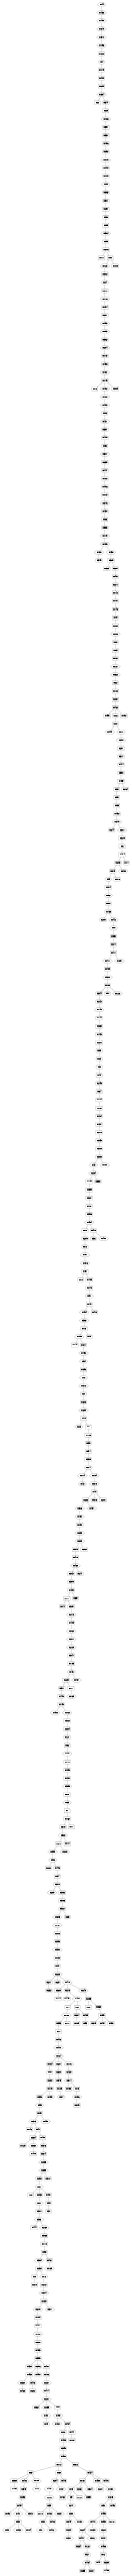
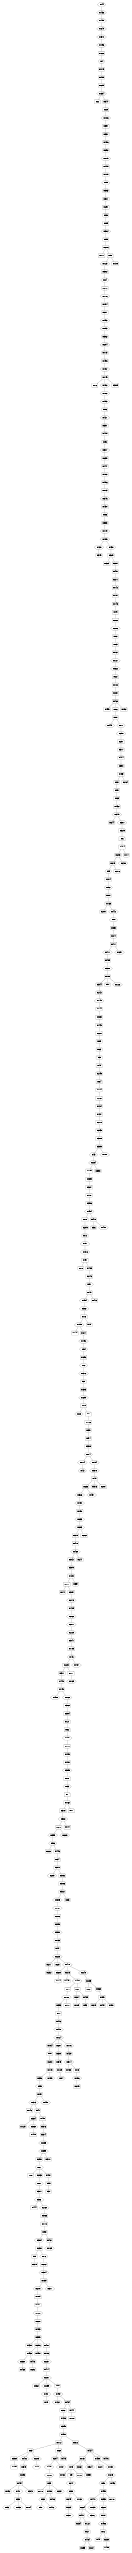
  graph {
    fontname="DejaVu Serif"
    node [fontname="DejaVu Serif" shape=cylinder]
    edge [fontname="DejaVu Serif"]
    n_44 [shape=hexagon]
    n_436 [shape=hexagon]
    n_459 [shape=hexagon]
    n_240 [shape=hexagon]
    n_370 [shape=hexagon]
    n_196 [shape=hexagon]
    n_226
    n_4 [shape=hexagon]
    n_175
    n_409
    n_295 [shape=note]
    n_354 [shape=hexagon]
    n_2 [shape=note]
    n_347
    n_29 [shape=note]
    n_186 [shape=hexagon]
    n_391 [shape=note]
    n_337
    n_486
    n_252
    n_179 [shape=hexagon]
    n_419 [shape=note]
    n_109
    n_99 [shape=hexagon]
    n_363
    n_301
    n_251 [shape=note]
    n_30
    n_85 [shape=note]
    n_364 [shape=hexagon]
    n_55
    n_216 [shape=note]
    n_177 [shape=note]
    n_98 [shape=note]
    n_123 [shape=hexagon]
    n_138 [shape=note]
    n_382 [shape=note]
    n_24 [shape=hexagon]
    n_272
    n_116 [shape=hexagon]
    n_194 [shape=note]
    n_201
    n_493 [shape=hexagon]
    n_153 [shape=hexagon]
    n_362
    n_294 [shape=hexagon]
    n_113
    n_496 [shape=note]
    n_467 [shape=hexagon]
    n_145 [shape=note]
    n_16 [shape=note]
    n_460 [shape=hexagon]
    n_389 [shape=note]
    n_182 [shape=hexagon]
    n_403 [shape=hexagon]
    n_86
    n_421 [shape=hexagon]
    n_351
    n_479
    n_92
    n_307 [shape=hexagon]
    n_239 [shape=note]
    n_447
    n_160
    n_466
    n_173 [shape=note]
    n_346 [shape=hexagon]
    n_430 [shape=note]
    n_36 [shape=note]
    n_333
    n_119 [shape=hexagon]
    n_405 [shape=hexagon]
    n_428 [shape=hexagon]
    n_438 [shape=hexagon]
    n_349
    n_329 [shape=note]
    n_365 [shape=note]
    n_287
    n_491
    n_271
    n_142 [shape=note]
    n_191
    n_143
    n_75 [shape=note]
    n_202 [shape=note]
    n_286 [shape=hexagon]
    n_68
    n_65 [shape=note]
    n_167
    n_127 [shape=hexagon]
    n_322 [shape=hexagon]
    n_22 [shape=note]
    n_102 [shape=note]
    n_231 [shape=note]
    n_462
    n_455 [shape=note]
    n_66
    n_192 [shape=note]
    n_80
    n_445 [shape=hexagon]
    n_71 [shape=hexagon]
    n_298 [shape=hexagon]
    n_291 [shape=note]
    n_317
    n_474
    n_390
    n_469 [shape=note]
    n_31
    n_264 [shape=note]
    n_51
    n_63 [shape=note]
    n_432 [shape=note]
    n_340 [shape=hexagon]
    n_244
    n_387 [shape=hexagon]
    n_325 [shape=note]
    n_6 [shape=note]
    n_404 [shape=note]
    n_203
    n_14
    n_279
    n_238 [shape=hexagon]
    n_5 [shape=hexagon]
    n_276
    n_214 [shape=note]
    n_52 [shape=hexagon]
    n_70
    n_163
    n_200
    n_442 [shape=hexagon]
    n_88 [shape=hexagon]
    n_350
    n_274
    n_417 [shape=note]
    n_411 [shape=hexagon]
    n_297 [shape=hexagon]
    n_485
    n_308 [shape=hexagon]
    n_188
    n_344
    n_97
    n_126 [shape=hexagon]
    n_242
    n_148 [shape=hexagon]
    n_144
    n_383 [shape=note]
    n_443 [shape=note]
    n_220 [shape=note]
    n_89
    n_23
    n_3
    n_49 [shape=note]
    n_245
    n_64 [shape=note]
    n_184
    n_268 [shape=note]
    n_134
    n_427 [shape=note]
    n_218 [shape=note]
    n_243
    n_388 [shape=note]
    n_309
    n_43 [shape=hexagon]
    n_180 [shape=hexagon]
    n_254 [shape=hexagon]
    n_185 [shape=note]
    n_398
    n_335 [shape=note]
    n_327 [shape=note]
    n_187
    n_356 [shape=note]
    n_494 [shape=hexagon]
    n_18 [shape=note]
    n_478
    n_209
    n_56
    n_490 [shape=hexagon]
    n_72
    n_151 [shape=hexagon]
    n_136 [shape=hexagon]
    n_451 [shape=note]
    n_10
    n_483 [shape=note]
    n_246 [shape=note]
    n_91 [shape=hexagon]
    n_40 [shape=note]
    n_484 [shape=hexagon]
    n_413 [shape=note]
    n_367 [shape=hexagon]
    n_161 [shape=note]
    n_195 [shape=hexagon]
    n_15
    n_140 [shape=note]
    n_217
    n_492 [shape=hexagon]
    n_94 [shape=hexagon]
    n_256 [shape=note]
    n_67 [shape=hexagon]
    n_372 [shape=hexagon]
    n_21
    n_303
    n_299 [shape=hexagon]
    n_78 [shape=note]
    n_28 [shape=hexagon]
    n_7 [shape=note]
    n_166 [shape=note]
    n_35
    n_54 [shape=note]
    n_338 [shape=note]
    n_74 [shape=hexagon]
    n_114 [shape=hexagon]
    n_154 [shape=hexagon]
    n_42 [shape=hexagon]
    n_378 [shape=hexagon]
    n_48 [shape=note]
    n_236 [shape=note]
    n_316
    n_208 [shape=note]
    n_326 [shape=hexagon]
    n_437 [shape=hexagon]
    n_480 [shape=hexagon]
    n_150 [shape=note]
    n_233 [shape=hexagon]
    n_283 [shape=hexagon]
    n_315 [shape=note]
    n_282 [shape=note]
    n_470 [shape=note]
    n_468 [shape=hexagon]
    n_342 [shape=note]
    n_241
    n_379
    n_423 [shape=note]
    n_111 [shape=note]
    n_357
    n_141
    n_397 [shape=note]
    n_273 [shape=hexagon]
    n_425 [shape=note]
    n_262 [shape=hexagon]
    n_277 [shape=hexagon]
    n_229 [shape=hexagon]
    n_341 [shape=note]
    n_183 [shape=note]
    n_46 [shape=hexagon]
    n_223 [shape=note]
    n_487 [shape=hexagon]
    n_311
    n_171 [shape=note]
    n_448
    n_165 [shape=hexagon]
    n_149
    n_408 [shape=hexagon]
    n_168 [shape=hexagon]
    n_302 [shape=note]
    n_394 [shape=note]
    n_121
    n_62 [shape=note]
    n_197 [shape=hexagon]
    n_110
    n_159
    n_190 [shape=note]
    n_385 [shape=hexagon]
    n_101 [shape=note]
    n_33 [shape=hexagon]
    n_1 [shape=note]
    n_162 [shape=note]
    n_318 [shape=note]
    n_11 [shape=note]
    n_360 [shape=hexagon]
    n_210
    n_147 [shape=note]
    n_355 [shape=hexagon]
    n_269 [shape=hexagon]
    n_96 [shape=hexagon]
    n_222
    n_446
    n_34 [shape=note]
    n_270
    n_289 [shape=hexagon]
    n_392 [shape=note]
    n_386 [shape=note]
    n_321
    n_305 [shape=hexagon]
    n_83
    n_181 [shape=hexagon]
    n_206 [shape=note]
    n_258
    n_380 [shape=hexagon]
    n_133 [shape=note]
    n_47
    n_225 [shape=hexagon]
    n_211
    n_25 [shape=note]
    n_418 [shape=hexagon]
    n_232
    n_328 [shape=note]
    n_213
    n_248 [shape=hexagon]
    n_174
    n_449
    n_488 [shape=hexagon]
    n_285
    n_77
    n_20
    n_82 [shape=note]
    n_368
    n_100 [shape=hexagon]
    n_204
    n_439 [shape=note]
    n_393
    n_117
    n_105 [shape=note]
    n_53
    n_17 [shape=note]
    n_472
    n_410 [shape=hexagon]
    n_124 [shape=hexagon]
    n_164
    n_207 [shape=note]
    n_176 [shape=hexagon]
    n_81
    n_300
    n_429
    n_280
    n_343 [shape=note]
    n_314 [shape=hexagon]
    n_115
    n_396
    n_489 [shape=hexagon]
    n_59 [shape=hexagon]
    n_157
    n_313 [shape=hexagon]
    n_458 [shape=hexagon]
    n_146 [shape=note]
    n_41
    n_334 [shape=note]
    n_450 [shape=note]
    n_125
    n_369 [shape=hexagon]
    n_376
    n_475 [shape=note]
    n_374
    n_235 [shape=hexagon]
    n_399 [shape=hexagon]
    n_290
    n_310 [shape=note]
    n_61 [shape=hexagon]
    n_0 [shape=note]
    n_263
    n_481
    n_87 [shape=hexagon]
    n_95
    n_377
    n_37
    n_361 [shape=hexagon]
    n_444 [shape=note]
    n_260 [shape=hexagon]
    n_366 [shape=note]
    n_172 [shape=note]
    n_58 [shape=note]
    n_384 [shape=hexagon]
    n_461
    n_230 [shape=note]
    n_169 [shape=hexagon]
    n_8
    n_76 [shape=hexagon]
    n_375 [shape=note]
    n_212 [shape=note]
    n_304 [shape=hexagon]
    n_135 [shape=note]
    n_278 [shape=hexagon]
    n_371 [shape=hexagon]
    n_189 [shape=note]
    n_471
    n_128 [shape=hexagon]
    n_228
    n_465
    n_395
    n_420
    n_296
    n_407 [shape=note]
    n_453 [shape=note]
    n_498
    n_106
    n_330 [shape=hexagon]
    n_416
    n_257 [shape=hexagon]
    n_463 [shape=note]
    n_292 [shape=note]
    n_414
    n_281 [shape=hexagon]
    n_332 [shape=note]
    n_259 [shape=hexagon]
    n_50
    n_431 [shape=hexagon]
    n_457 [shape=hexagon]
    n_79 [shape=note]
    n_422 [shape=hexagon]
    n_434 [shape=note]
    n_267
    n_441 [shape=note]
    n_426 [shape=note]
    n_108 [shape=note]
    n_345
    n_400
    n_112 [shape=note]
    n_312 [shape=note]
    n_69 [shape=note]
    n_60 [shape=note]
    n_424
    n_358 [shape=note]
    n_402 [shape=hexagon]
-   n_205 [shape=hexagon label=n_705]
+   n_205 [shape=hexagon]
    n_284
    n_473
    n_131 [shape=note]
    n_435 [shape=note]
    n_476
    n_199 [shape=note]
    n_348 [shape=note]
    n_19 [shape=hexagon]
    n_415 [shape=hexagon]
    n_137 [shape=hexagon]
    n_293
    n_454 [shape=note]
    n_152 [shape=note]
    n_401 [shape=hexagon]
    n_373 [shape=hexagon]
    n_331 [shape=note]
    n_93 [shape=hexagon]
    n_193 [shape=hexagon]
    n_104 [shape=note]
    n_288 [shape=hexagon]
    n_39
    n_170
    n_198 [shape=note]
    n_237 [shape=hexagon]
    n_32 [shape=hexagon]
    n_406 [shape=note]
    n_57 [shape=hexagon]
    n_412 [shape=hexagon]
    n_73 [shape=note]
    n_261
    n_324 [shape=hexagon]
    n_221 [shape=note]
    n_130 [shape=hexagon]
    n_482 [shape=note]
    n_9
    n_120
    n_359
    n_215 [shape=hexagon]
    n_247 [shape=hexagon]
    n_38 [shape=hexagon]
    n_249 [shape=note]
    n_103 [shape=hexagon]
    n_265
    n_381 [shape=hexagon]
    n_90 [shape=hexagon]
    n_452 [shape=note]
    n_499
    n_440 [shape=hexagon]
    n_253
    n_118
    n_224 [shape=note]
    n_139 [shape=hexagon]
    n_320 [shape=note]
    n_477
    n_306 [shape=hexagon]
    n_107
    n_234
    n_122
    n_27
    n_464 [shape=hexagon]
    n_255
    n_227
    n_456 [shape=hexagon]
    n_12 [shape=note]
    n_45
    n_250
    n_495
    n_129
    n_84 [shape=hexagon]
    n_433 [shape=note]
    n_13 [shape=note]
    n_156 [shape=hexagon]
    n_275 [shape=note]
    n_155 [shape=note]
    n_219
    n_497 [shape=note]
    n_158
    n_44 -- n_436
    n_436 -- n_459
    n_459 -- n_240
    n_240 -- n_370
    n_370 -- n_196
    n_196 -- n_226
    n_226 -- n_4
    n_4 -- n_175
    n_175 -- n_409
    n_409 -- n_295
    n_295 -- n_354
    n_354 -- n_2
    n_354 -- n_347
    n_347 -- n_29
    n_29 -- n_186
    n_186 -- n_391
    n_391 -- n_337
    n_337 -- n_486
    n_486 -- n_252
    n_252 -- n_179
    n_179 -- n_419
    n_419 -- n_109
    n_109 -- n_99
    n_99 -- n_363
    n_363 -- n_301
    n_301 -- n_251
    n_251 -- n_30
    n_30 -- n_85
    n_85 -- n_364
    n_364 -- n_55
    n_55 -- n_216
    n_216 -- n_177
    n_216 -- n_98
    n_98 -- n_123
    n_98 -- n_138
    n_123 -- n_382
    n_382 -- n_24
    n_24 -- n_272
    n_272 -- n_116
    n_116 -- n_194
    n_194 -- n_201
    n_201 -- n_493
    n_493 -- n_153
    n_153 -- n_362
    n_362 -- n_294
    n_294 -- n_113
    n_113 -- n_496
    n_496 -- n_467
    n_467 -- n_145
    n_145 -- n_16
    n_145 -- n_460
    n_145 -- n_389
    n_460 -- n_182
    n_182 -- n_403
    n_403 -- n_86
    n_86 -- n_421
    n_421 -- n_351
    n_351 -- n_479
    n_479 -- n_92
    n_92 -- n_307
    n_307 -- n_239
    n_239 -- n_447
    n_447 -- n_160
    n_160 -- n_466
    n_466 -- n_173
    n_173 -- n_346
    n_346 -- n_430
    n_430 -- n_36
    n_36 -- n_333
    n_333 -- n_119
    n_119 -- n_405
    n_405 -- n_428
    n_405 -- n_438
    n_428 -- n_349
    n_438 -- n_329
    n_329 -- n_365
    n_329 -- n_287
    n_287 -- n_491
    n_491 -- n_271
    n_271 -- n_142
    n_142 -- n_191
    n_191 -- n_143
    n_143 -- n_75
    n_75 -- n_202
    n_202 -- n_286
    n_286 -- n_68
    n_68 -- n_65
    n_65 -- n_167
    n_167 -- n_127
    n_127 -- n_322
    n_322 -- n_22
    n_22 -- n_102
    n_102 -- n_231
    n_231 -- n_462
    n_462 -- n_455
    n_462 -- n_66
    n_462 -- n_192
    n_66 -- n_80
    n_80 -- n_445
    n_80 -- n_71
    n_71 -- n_298
    n_298 -- n_291
    n_291 -- n_317
    n_317 -- n_474
    n_474 -- n_390
    n_390 -- n_469
    n_469 -- n_31
    n_469 -- n_264
    n_31 -- n_51
    n_51 -- n_63
    n_63 -- n_432
    n_432 -- n_340
    n_340 -- n_244
    n_340 -- n_387
    n_387 -- n_325
    n_325 -- n_6
    n_6 -- n_404
    n_404 -- n_203
    n_404 -- n_14
    n_203 -- n_279
    n_203 -- n_238
    n_279 -- n_5
    n_279 -- n_276
    n_5 -- n_214
    n_214 -- n_52
    n_52 -- n_70
    n_70 -- n_163
    n_163 -- n_200
    n_163 -- n_442
    n_442 -- n_88
    n_88 -- n_350
    n_350 -- n_274
    n_274 -- n_417
    n_417 -- n_411
    n_417 -- n_297
    n_411 -- n_485
    n_485 -- n_308
    n_308 -- n_188
    n_188 -- n_344
    n_188 -- n_97
    n_188 -- n_126
    n_344 -- n_242
    n_242 -- n_148
    n_148 -- n_144
    n_144 -- n_383
    n_383 -- n_443
    n_443 -- n_220
    n_220 -- n_89
    n_89 -- n_23
    n_23 -- n_3
    n_3 -- n_49
    n_49 -- n_245
    n_245 -- n_64
    n_64 -- n_184
    n_184 -- n_268
    n_268 -- n_134
    n_134 -- n_427
    n_427 -- n_218
    n_218 -- n_243
    n_243 -- n_388
    n_388 -- n_309
    n_309 -- n_43
    n_309 -- n_180
    n_43 -- n_254
    n_254 -- n_185
    n_254 -- n_398
    n_185 -- n_335
    n_335 -- n_327
    n_327 -- n_187
    n_187 -- n_356
    n_356 -- n_494
    n_494 -- n_18
    n_494 -- n_478
    n_18 -- n_209
    n_478 -- n_56
    n_478 -- n_490
    n_209 -- n_72
    n_72 -- n_151
    n_151 -- n_136
    n_136 -- n_451
    n_451 -- n_10
    n_451 -- n_483
    n_483 -- n_246
    n_246 -- n_91
    n_91 -- n_40
    n_40 -- n_484
    n_40 -- n_413
    n_484 -- n_367
    n_367 -- n_161
    n_161 -- n_195
    n_161 -- n_15
    n_195 -- n_140
    n_195 -- n_217
    n_217 -- n_492
    n_492 -- n_94
    n_94 -- n_256
    n_256 -- n_67
    n_67 -- n_372
    n_372 -- n_21
    n_21 -- n_303
    n_303 -- n_299
    n_299 -- n_78
    n_78 -- n_28
    n_78 -- n_7
    n_7 -- n_166
    n_166 -- n_35
    n_35 -- n_54
    n_54 -- n_338
    n_338 -- n_74
    n_74 -- n_114
    n_74 -- n_154
    n_114 -- n_42
    n_154 -- n_378
    n_378 -- n_48
    n_48 -- n_236
    n_48 -- n_316
    n_48 -- n_208
    n_236 -- n_326
    n_236 -- n_437
    n_326 -- n_480
    n_480 -- n_150
    n_150 -- n_233
    n_233 -- n_283
    n_283 -- n_315
    n_283 -- n_282
    n_315 -- n_470
    n_470 -- n_468
    n_468 -- n_342
    n_468 -- n_241
    n_342 -- n_379
    n_379 -- n_423
    n_423 -- n_111
    n_423 -- n_357
    n_111 -- n_141
    n_111 -- n_397
    n_397 -- n_273
    n_273 -- n_425
    n_425 -- n_262
    n_262 -- n_277
    n_277 -- n_229
    n_229 -- n_341
    n_341 -- n_183
    n_183 -- n_46
    n_46 -- n_223
    n_46 -- n_487
    n_223 -- n_311
    n_223 -- n_171
    n_311 -- n_448
    n_171 -- n_165
    n_448 -- n_149
    n_149 -- n_408
    n_149 -- n_168
    n_168 -- n_302
    n_302 -- n_394
    n_394 -- n_121
    n_121 -- n_62
    n_62 -- n_197
    n_197 -- n_110
    n_110 -- n_159
    n_159 -- n_190
    n_190 -- n_385
    n_385 -- n_101
    n_101 -- n_33
    n_33 -- n_1
    n_1 -- n_162
    n_162 -- n_318
    n_162 -- n_11
    n_318 -- n_360
    n_360 -- n_210
    n_360 -- n_147
    n_210 -- n_355
    n_210 -- n_269
    n_355 -- n_96
    n_96 -- n_222
    n_96 -- n_446
    n_446 -- n_34
    n_34 -- n_270
    n_270 -- n_289
    n_270 -- n_392
    n_392 -- n_386
    n_386 -- n_321
    n_321 -- n_305
    n_321 -- n_83
    n_305 -- n_181
    n_181 -- n_206
    n_206 -- n_258
    n_258 -- n_380
    n_380 -- n_133
    n_133 -- n_47
    n_47 -- n_225
    n_225 -- n_211
    n_225 -- n_25
    n_225 -- n_418
    n_211 -- n_232
    n_418 -- n_328
    n_418 -- n_213
    n_418 -- n_248
    n_328 -- n_174
    n_213 -- n_449
    n_213 -- n_488
    n_248 -- n_285
    n_488 -- n_77
    n_488 -- n_20
    n_285 -- n_82
    n_285 -- n_368
    n_77 -- n_100
    n_20 -- n_204
    n_20 -- n_439
    n_368 -- n_155
    n_100 -- n_393
    n_100 -- n_117
    n_204 -- n_105
    n_439 -- n_53
    n_393 -- n_17
    n_17 -- n_472
    n_472 -- n_410
    n_410 -- n_124
    n_124 -- n_164
    n_124 -- n_207
    n_124 -- n_176
    n_164 -- n_81
    n_207 -- n_300
    n_176 -- n_429
    n_81 -- n_280
    n_300 -- n_343
    n_429 -- n_314
    n_280 -- n_115
    n_343 -- n_129
    n_314 -- n_433
    n_314 -- n_13
    n_115 -- n_396
    n_115 -- n_489
    n_396 -- n_59
    n_59 -- n_157
    n_157 -- n_313
    n_157 -- n_458
    n_313 -- n_146
    n_313 -- n_41
    n_41 -- n_334
    n_41 -- n_450
    n_334 -- n_125
    n_334 -- n_369
    n_450 -- n_376
    n_369 -- n_475
    n_376 -- n_374
    n_374 -- n_235
    n_235 -- n_399
    n_399 -- n_290
    n_399 -- n_310
    n_290 -- n_61
    n_61 -- n_0
    n_61 -- n_263
    n_61 -- n_481
    n_263 -- n_87
    n_481 -- n_95
    n_87 -- n_377
    n_95 -- n_37
    n_377 -- n_361
    n_361 -- n_444
    n_361 -- n_260
    n_260 -- n_366
    n_366 -- n_172
    n_172 -- n_58
    n_58 -- n_384
    n_58 -- n_461
    n_384 -- n_230
    n_461 -- n_169
    n_230 -- n_8
    n_230 -- n_76
    n_8 -- n_375
    n_76 -- n_212
    n_212 -- n_304
    n_304 -- n_135
    n_135 -- n_278
    n_135 -- n_371
    n_278 -- n_189
    n_189 -- n_471
    n_471 -- n_128
    n_128 -- n_228
    n_228 -- n_465
    n_465 -- n_395
    n_395 -- n_420
    n_395 -- n_296
    n_395 -- n_407
    n_296 -- n_453
    n_296 -- n_498
    n_407 -- n_106
    n_453 -- n_330
    n_453 -- n_416
    n_106 -- n_257
    n_330 -- n_463
    n_416 -- n_292
    n_257 -- n_414
    n_414 -- n_281
    n_281 -- n_332
    n_281 -- n_259
    n_281 -- n_50
    n_259 -- n_431
    n_50 -- n_457
    n_431 -- n_79
    n_457 -- n_422
    n_457 -- n_434
    n_434 -- n_267
    n_434 -- n_441
    n_267 -- n_426
    n_441 -- n_108
    n_426 -- n_345
    n_345 -- n_400
    n_400 -- n_112
    n_400 -- n_312
    n_112 -- n_69
    n_112 -- n_60
    n_312 -- n_424
    n_69 -- n_358
    n_69 -- n_402
    n_69 -- n_205
    n_60 -- n_284
    n_60 -- n_473
    n_424 -- n_131
    n_424 -- n_435
    n_424 -- n_476
    n_358 -- n_199
    n_402 -- n_348
    n_205 -- n_19
    n_284 -- n_415
    n_284 -- n_137
    n_131 -- n_73
    n_131 -- n_261
    n_131 -- n_324
    n_435 -- n_221
    n_435 -- n_130
    n_348 -- n_293
    n_415 -- n_288
    n_293 -- n_454
    n_454 -- n_152
    n_454 -- n_401
    n_454 -- n_373
    n_401 -- n_331
    n_331 -- n_93
    n_331 -- n_193
    n_331 -- n_104
    n_288 -- n_39
    n_39 -- n_170
    n_39 -- n_198
    n_39 -- n_237
    n_198 -- n_32
    n_198 -- n_406
    n_32 -- n_57
    n_32 -- n_412
    n_73 -- n_482
    n_73 -- n_9
    n_73 -- n_120
    n_261 -- n_359
    n_130 -- n_215
    n_9 -- n_247
    n_215 -- n_90
    n_215 -- n_452
    n_247 -- n_38
    n_38 -- n_249
    n_38 -- n_103
    n_249 -- n_265
    n_265 -- n_381
    n_90 -- n_499
    n_499 -- n_440
    n_499 -- n_253
    n_499 -- n_118
    n_440 -- n_224
    n_440 -- n_139
    n_253 -- n_320
    n_224 -- n_477
    n_224 -- n_306
    n_320 -- n_107
    n_477 -- n_234
    n_477 -- n_122
    n_107 -- n_456
    n_122 -- n_27
    n_27 -- n_464
    n_464 -- n_255
    n_464 -- n_227
    n_456 -- n_12
    n_12 -- n_45
    n_12 -- n_250
    n_250 -- n_495
    n_129 -- n_84
    n_13 -- n_156
    n_156 -- n_275
    n_155 -- n_219
    n_155 -- n_497
    n_155 -- n_158
  }
